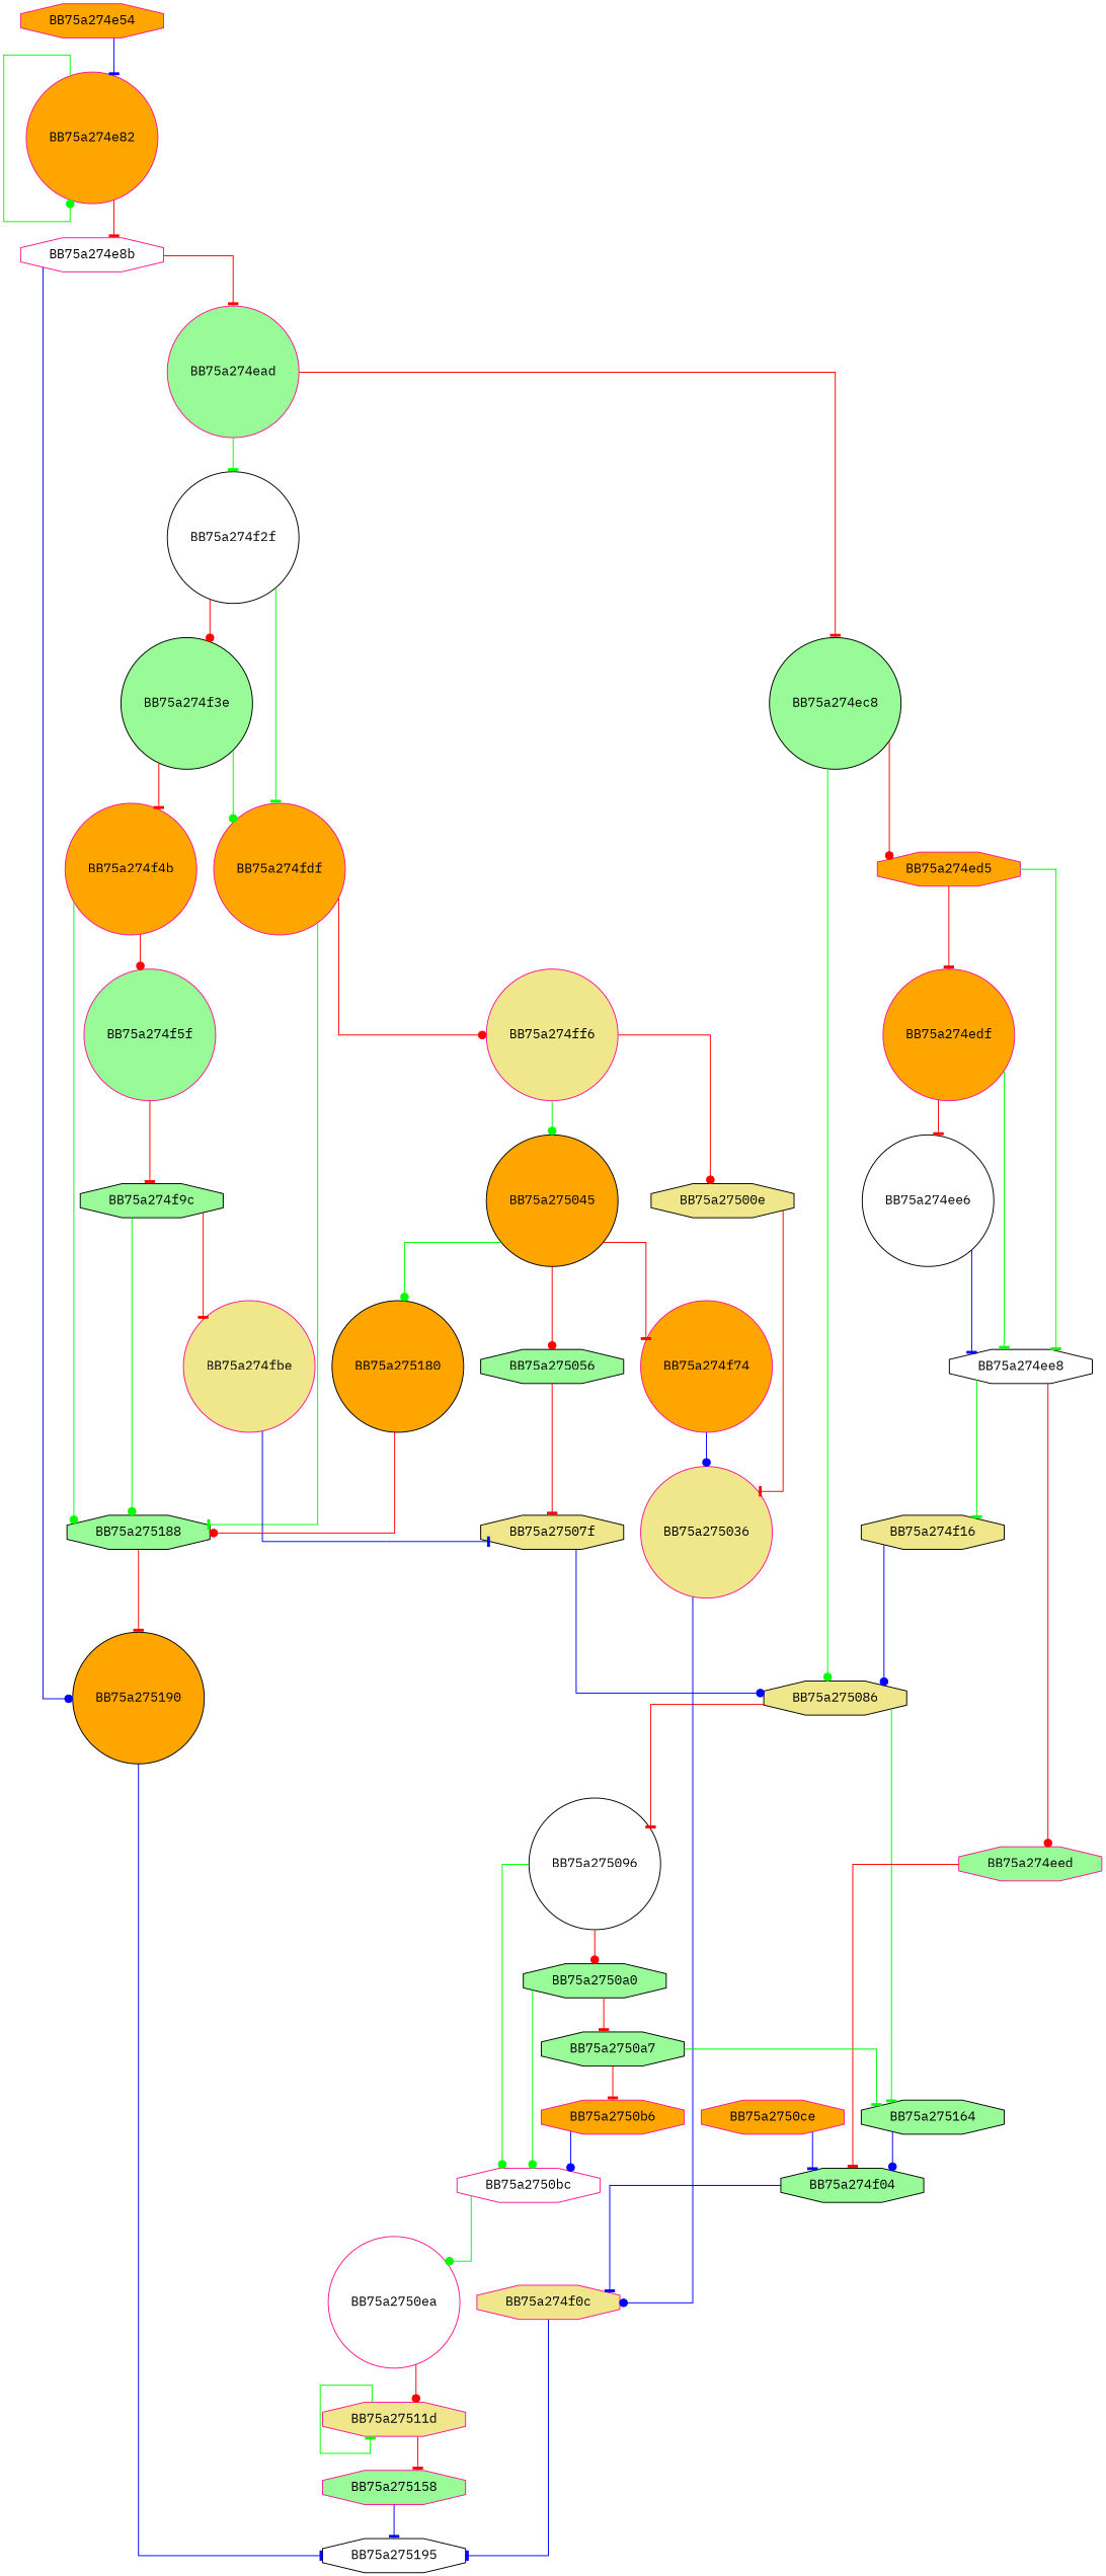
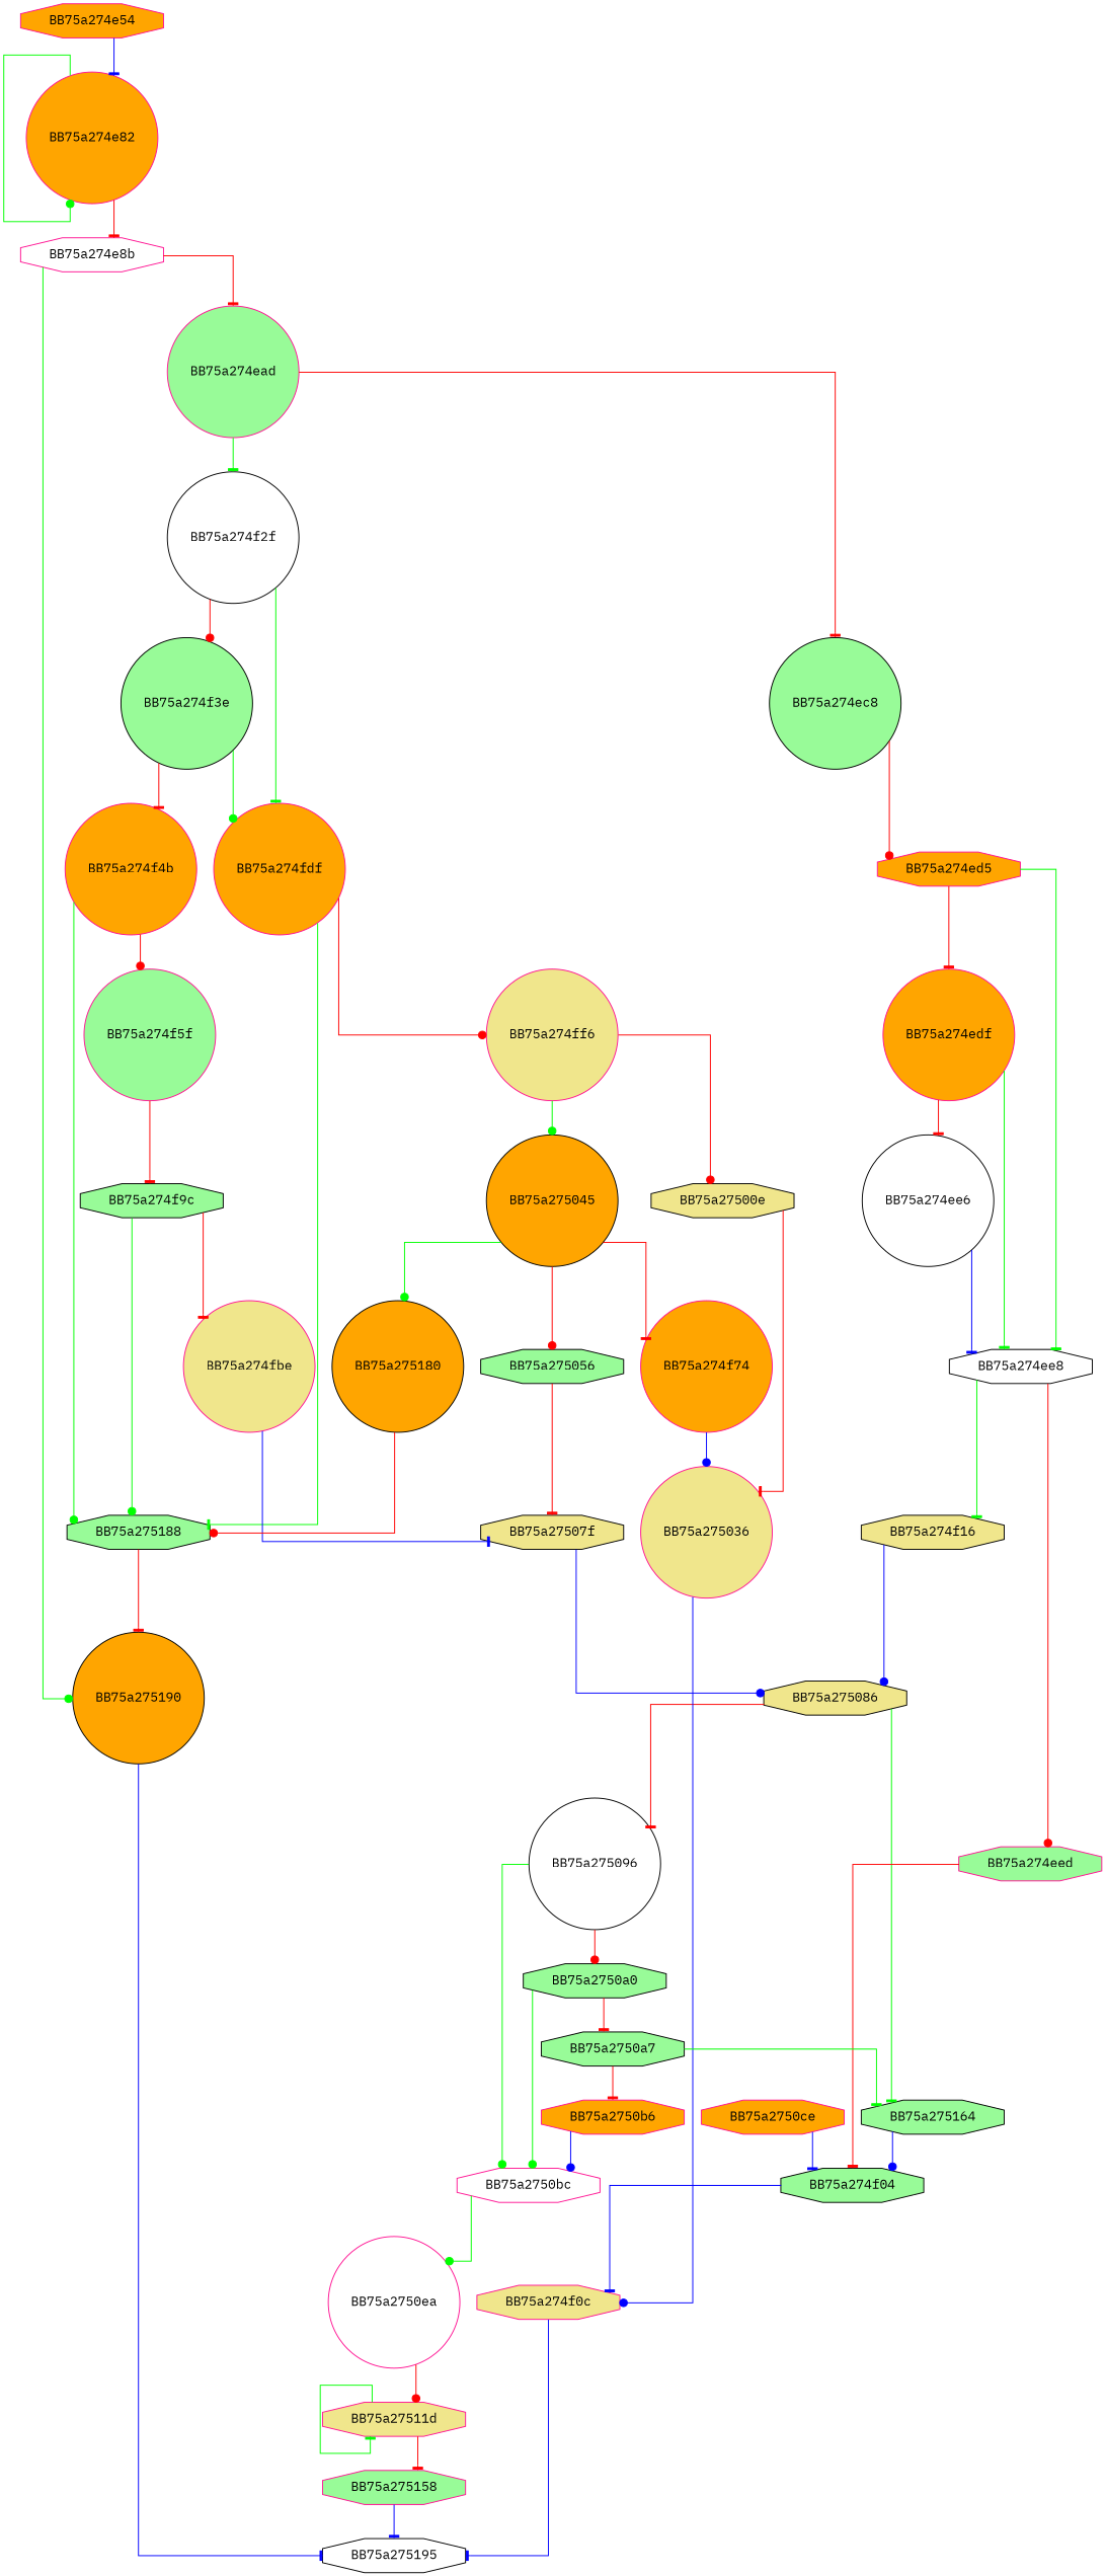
  digraph {
    fontname="IBM Plex Mono"
    splines=ortho
    node [color=deeppink fillcolor=palegreen fontname="IBM Plex Mono" shape=octagon style=filled]
    edge [arrowhead=tee color=red fontname="IBM Plex Mono"]
    BB75a274e54 [fillcolor=orange]
    BB75a274e82 [fillcolor=orange shape=circle]
    BB75a274e8b [fillcolor=white]
    BB75a275190 [color=black fillcolor=orange shape=circle]
    BB75a274ead [shape=circle]
    BB75a275195 [color=black fillcolor=white]
    BB75a274f2f [color=black fillcolor=white shape=circle]
    BB75a274ec8 [color=black shape=circle]
    BB75a274fdf [fillcolor=orange shape=circle]
    BB75a274f3e [color=black shape=circle]
    BB75a275086 [color=black fillcolor=khaki]
    BB75a274ed5 [fillcolor=orange]
    BB75a275188 [color=black]
    BB75a274ff6 [fillcolor=khaki shape=circle]
    BB75a274f4b [fillcolor=orange shape=circle]
    BB75a275164 [color=black]
    BB75a275096 [color=black fillcolor=white shape=circle]
    BB75a274ee8 [color=black fillcolor=white]
    BB75a274edf [fillcolor=orange shape=circle]
    BB75a274f04 [color=black]
    BB75a2750bc [fillcolor=white]
    BB75a2750a0 [color=black]
    BB75a274f16 [color=black fillcolor=khaki]
    BB75a274eed
    BB75a274ee6 [color=black fillcolor=white shape=circle]
    BB75a274f0c [fillcolor=khaki]
    BB75a275045 [color=black fillcolor=orange shape=circle]
    BB75a27500e [color=black fillcolor=khaki]
    BB75a274f5f [shape=circle]
    BB75a274f9c [color=black]
    BB75a274fbe [fillcolor=khaki shape=circle]
    BB75a274f74 [fillcolor=orange shape=circle]
    BB75a275036 [fillcolor=khaki shape=circle]
    BB75a27507f [color=black fillcolor=khaki]
    BB75a275180 [color=black fillcolor=orange shape=circle]
    BB75a275056 [color=black]
    BB75a2750ea [fillcolor=white shape=circle]
    BB75a2750a7 [color=black]
    BB75a27511d [fillcolor=khaki]
    BB75a2750ce [fillcolor=orange]
    BB75a2750b6 [fillcolor=orange]
    BB75a275158
    BB75a274e54 -> BB75a274e82 [color=blue]
    BB75a274e82 -> BB75a274e82 [arrowhead=dot color=green]
    BB75a274e82 -> BB75a274e8b
-   BB75a274e8b -> BB75a275190 [arrowhead=dot color=blue]
+   BB75a274e8b -> BB75a275190 [arrowhead=dot color=green]
    BB75a274e8b -> BB75a274ead
    BB75a275190 -> BB75a275195 [color=blue]
    BB75a274ead -> BB75a274f2f [color=green]
    BB75a274ead -> BB75a274ec8
    BB75a274f2f -> BB75a274fdf [color=green]
    BB75a274f2f -> BB75a274f3e [arrowhead=dot]
-   BB75a274ec8 -> BB75a275086 [arrowhead=dot color=green]
    BB75a274ec8 -> BB75a274ed5 [arrowhead=dot]
    BB75a274fdf -> BB75a275188 [color=green]
    BB75a274fdf -> BB75a274ff6 [arrowhead=dot]
    BB75a274f3e -> BB75a274fdf [arrowhead=dot color=green]
    BB75a274f3e -> BB75a274f4b
    BB75a275086 -> BB75a275164 [color=green]
    BB75a275086 -> BB75a275096
    BB75a274ed5 -> BB75a274ee8 [color=green]
    BB75a274ed5 -> BB75a274edf
    BB75a275188 -> BB75a275190
    BB75a274ff6 -> BB75a275045 [arrowhead=dot color=green]
    BB75a274ff6 -> BB75a27500e [arrowhead=dot]
    BB75a274f4b -> BB75a275188 [arrowhead=dot color=green]
    BB75a274f4b -> BB75a274f5f [arrowhead=dot]
    BB75a275164 -> BB75a274f04 [arrowhead=dot color=blue]
    BB75a275096 -> BB75a2750bc [arrowhead=dot color=green]
    BB75a275096 -> BB75a2750a0 [arrowhead=dot]
    BB75a274ee8 -> BB75a274f16 [color=green]
    BB75a274ee8 -> BB75a274eed [arrowhead=dot]
    BB75a274edf -> BB75a274ee8 [color=green]
    BB75a274edf -> BB75a274ee6
    BB75a274f04 -> BB75a274f0c [color=blue]
    BB75a2750bc -> BB75a2750ea [arrowhead=dot color=green]
    BB75a2750a0 -> BB75a2750bc [arrowhead=dot color=green]
    BB75a2750a0 -> BB75a2750a7
    BB75a274f16 -> BB75a275086 [arrowhead=dot color=blue]
    BB75a274eed -> BB75a274f04
    BB75a274ee6 -> BB75a274ee8 [color=blue]
    BB75a274f0c -> BB75a275195 [color=blue]
    BB75a275045 -> BB75a274f74
    BB75a275045 -> BB75a275180 [arrowhead=dot color=green]
    BB75a275045 -> BB75a275056 [arrowhead=dot]
    BB75a27500e -> BB75a275036
    BB75a274f5f -> BB75a274f9c
    BB75a274f9c -> BB75a275188 [arrowhead=dot color=green]
    BB75a274f9c -> BB75a274fbe
    BB75a274fbe -> BB75a27507f [color=blue]
    BB75a274f74 -> BB75a275036 [arrowhead=dot color=blue]
    BB75a275036 -> BB75a274f0c [arrowhead=dot color=blue]
    BB75a27507f -> BB75a275086 [arrowhead=dot color=blue]
    BB75a275180 -> BB75a275188 [arrowhead=dot]
    BB75a275056 -> BB75a27507f
    BB75a2750ea -> BB75a27511d [arrowhead=dot]
    BB75a2750a7 -> BB75a275164 [color=green]
    BB75a2750a7 -> BB75a2750b6
    BB75a27511d -> BB75a27511d [color=green]
    BB75a27511d -> BB75a275158
    BB75a2750ce -> BB75a274f04 [color=blue]
    BB75a2750b6 -> BB75a2750bc [arrowhead=dot color=blue]
    BB75a275158 -> BB75a275195 [color=blue]
  }
